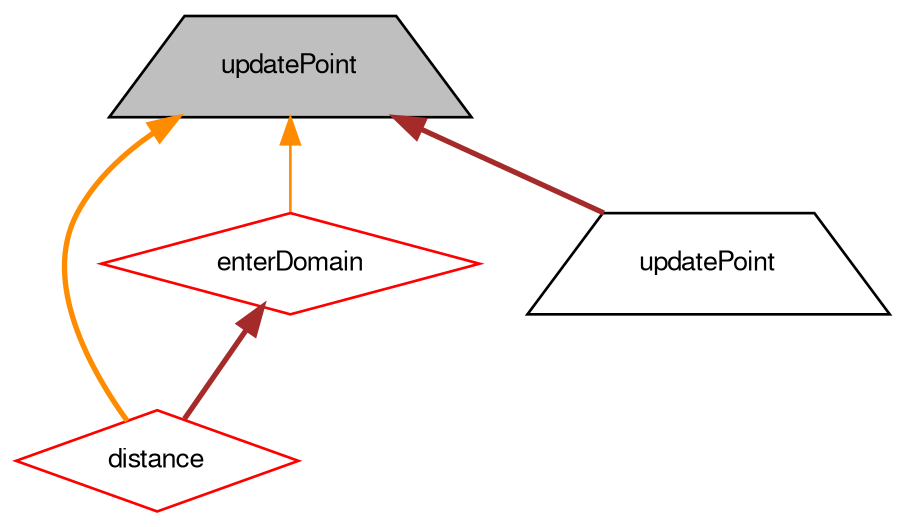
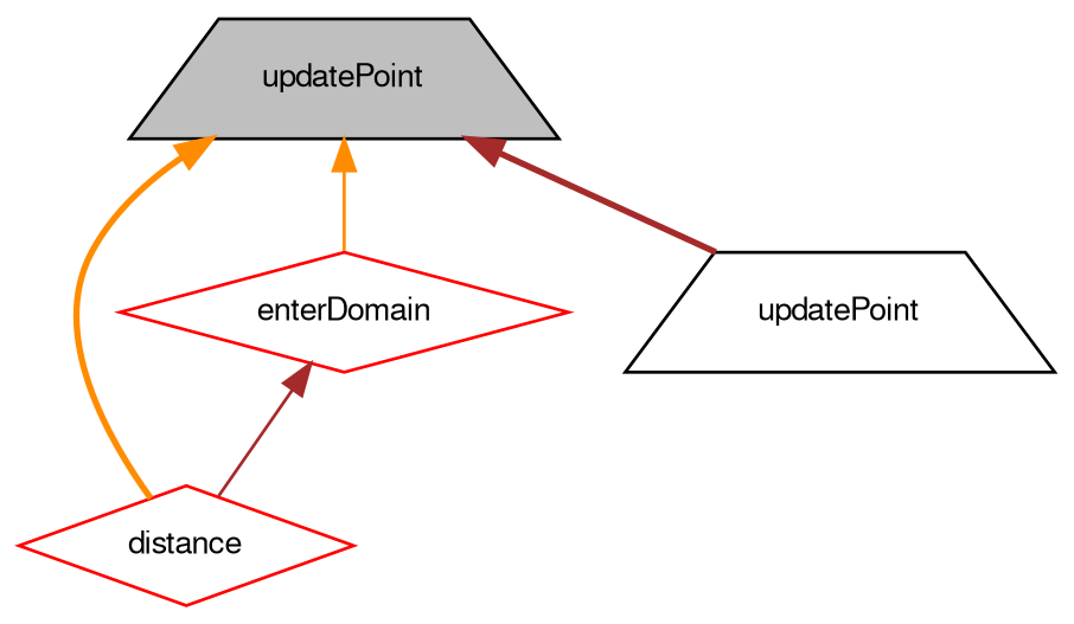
  digraph {
    rankdir=TB
    node [color=black fontname=FreeSans fontsize=10 shape=trapezium]
    edge [color=darkorange dir=back fontname=FreeSans fontsize=10 labelfontname=FreeSans labelfontsize=10 style=bold]
    n1 [fillcolor=grey75 fontcolor=black height=0.2 label=updatePoint style=filled width=0.4]
    n2 [color=red height=0.2 label=distance shape=diamond width=0.4]
    n3 [color=red height=0.2 label=enterDomain shape=diamond width=0.4]
    n4 [height=0.2 label=updatePoint width=0.4]
    n1 -> n2
    n1 -> n3 [style=solid]
    n1 -> n4 [color=brown]
-   n3 -> n2 [color=brown]
+   n3 -> n2 [color=brown style=solid]
  }
